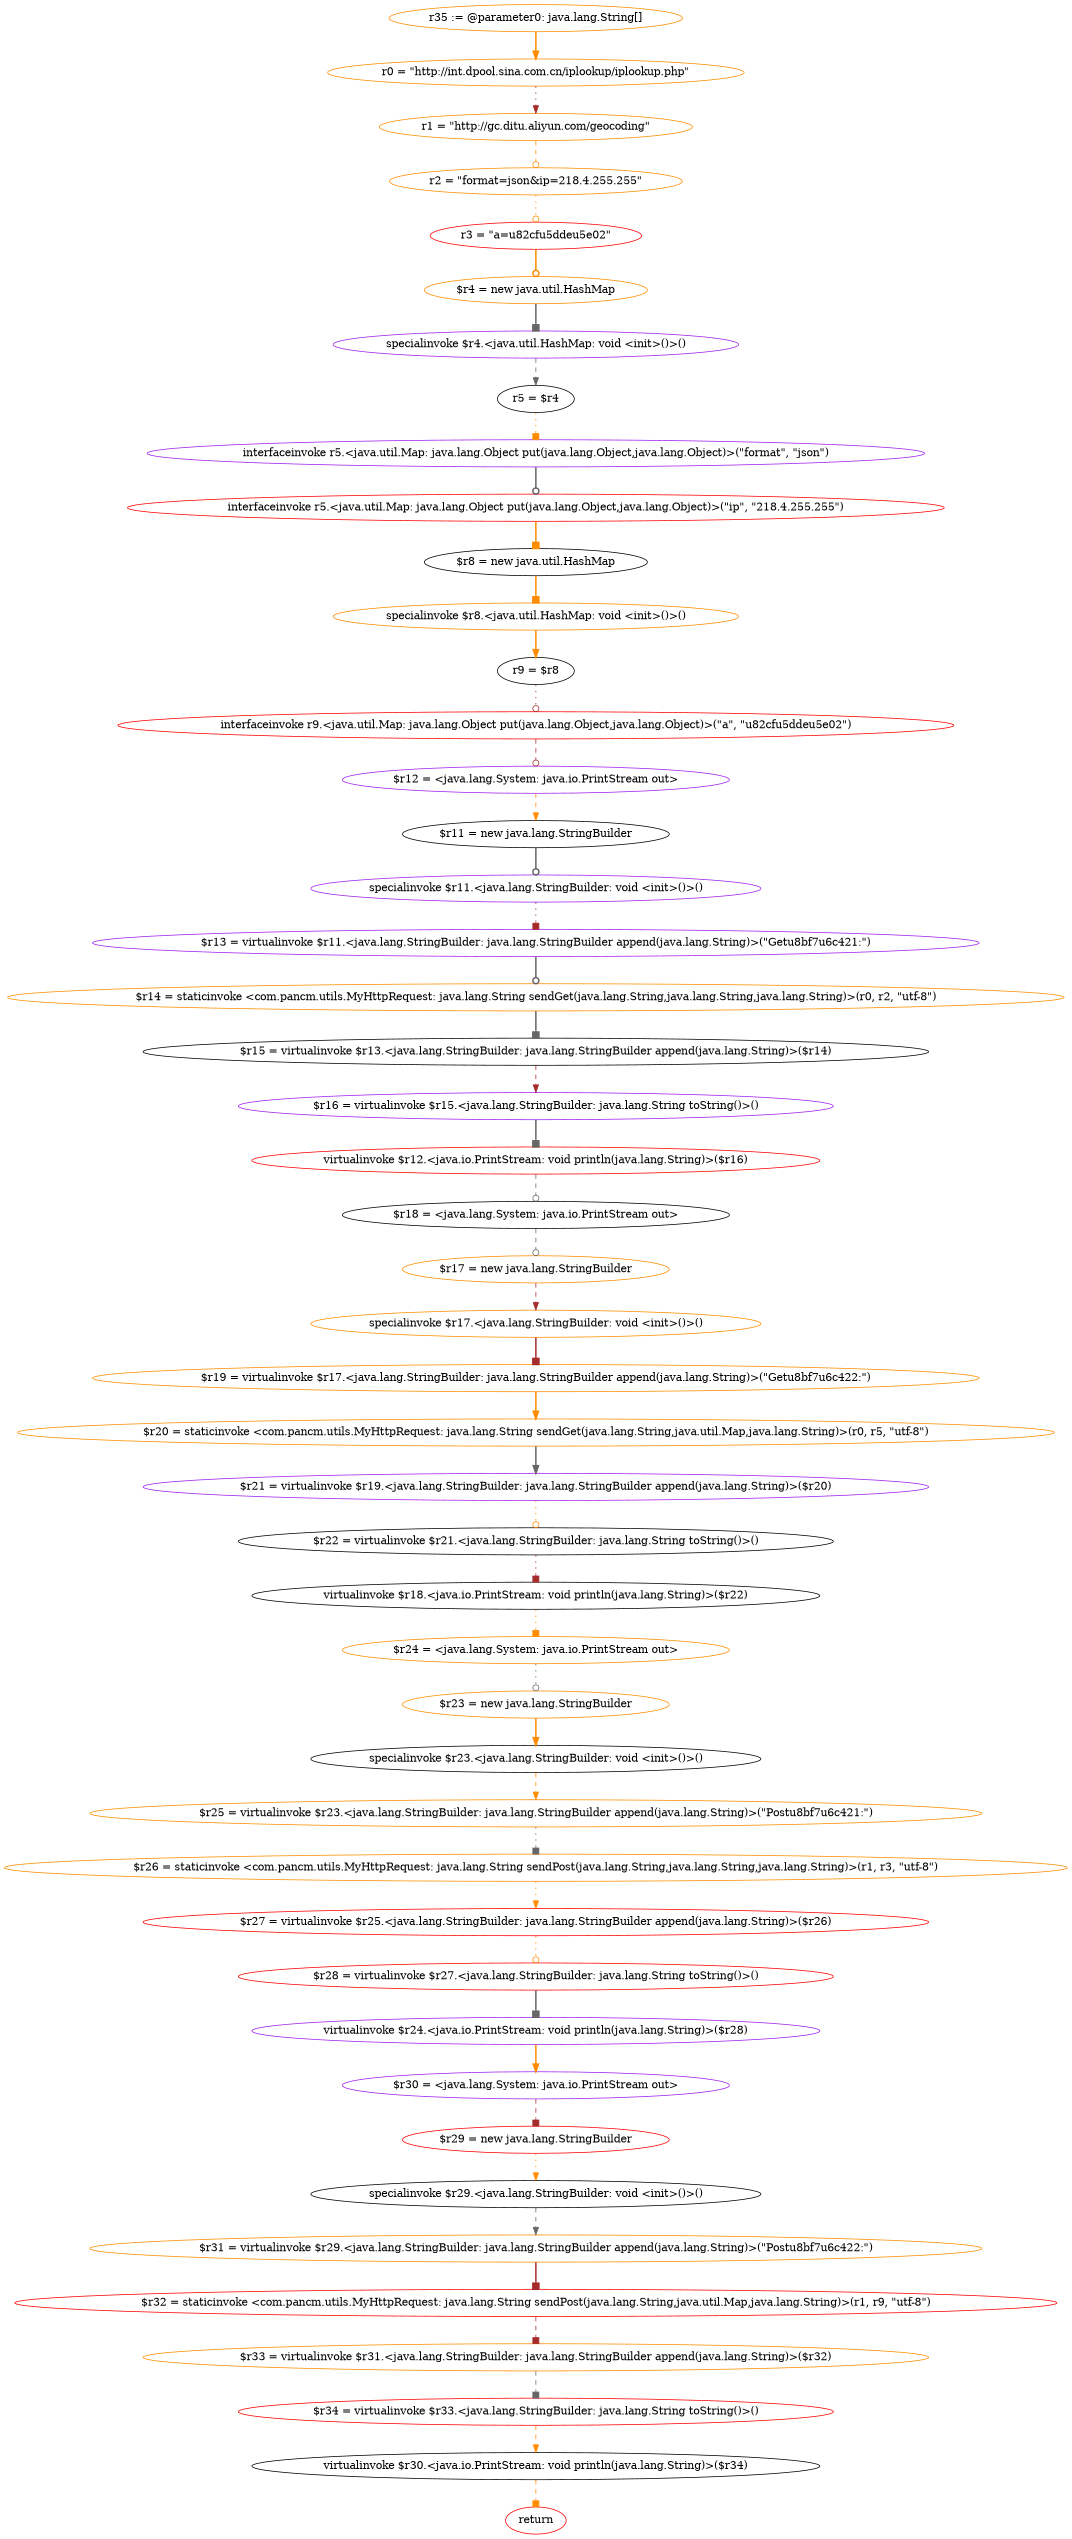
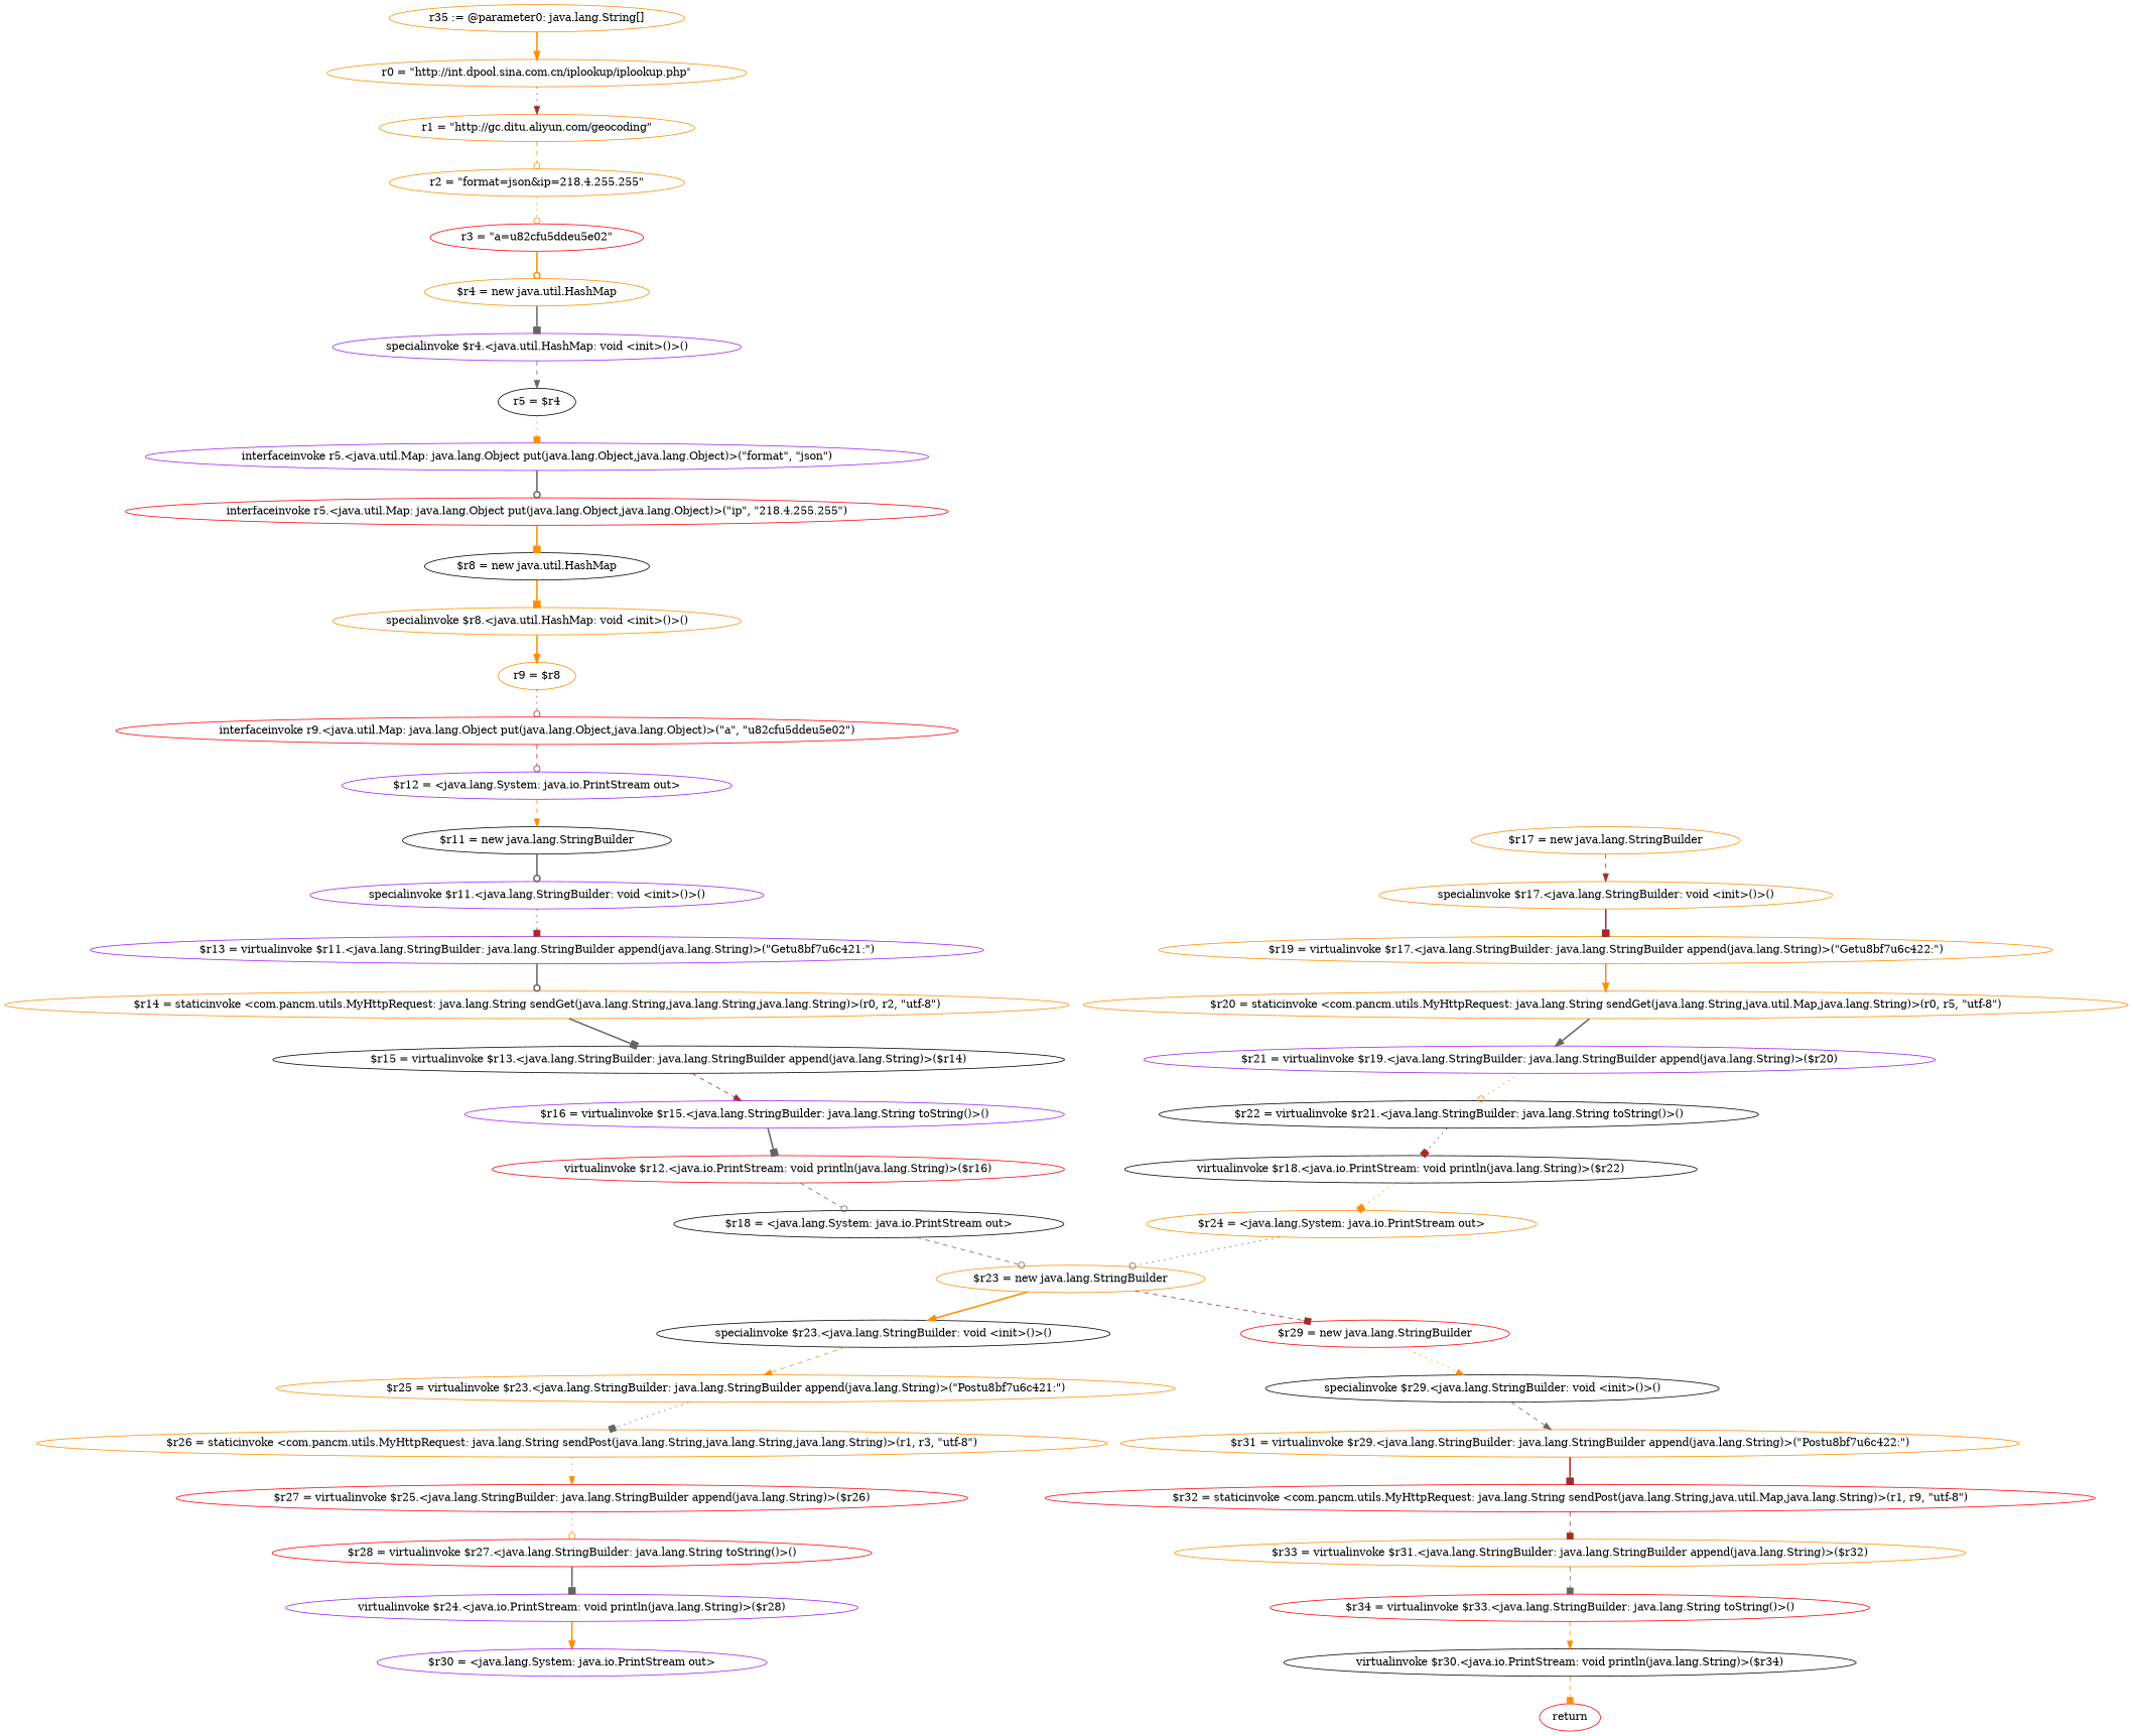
  digraph {
    node [color=darkorange]
    edge [arrowhead=box color=darkorange style=bold]
    "r35 := @parameter0: java.lang.String[]"
    "r0 = \"http://int.dpool.sina.com.cn/iplookup/iplookup.php\""
    "r1 = \"http://gc.ditu.aliyun.com/geocoding\""
    "r2 = \"format=json&ip=218.4.255.255\""
    "r3 = \"a=\u82cf\u5dde\u5e02\"" [color=red]
    "$r4 = new java.util.HashMap"
    "specialinvoke $r4.<java.util.HashMap: void <init>()>()" [color=purple]
    "r5 = $r4" [color=black]
    "interfaceinvoke r5.<java.util.Map: java.lang.Object put(java.lang.Object,java.lang.Object)>(\"format\", \"json\")" [color=purple]
    "interfaceinvoke r5.<java.util.Map: java.lang.Object put(java.lang.Object,java.lang.Object)>(\"ip\", \"218.4.255.255\")" [color=red]
    "$r8 = new java.util.HashMap" [color=black]
    "specialinvoke $r8.<java.util.HashMap: void <init>()>()"
-   "r9 = $r8" [color=black]
+   "r9 = $r8"
    "interfaceinvoke r9.<java.util.Map: java.lang.Object put(java.lang.Object,java.lang.Object)>(\"a\", \"\u82cf\u5dde\u5e02\")" [color=red]
    "$r12 = <java.lang.System: java.io.PrintStream out>" [color=purple]
    "$r11 = new java.lang.StringBuilder" [color=black]
    "specialinvoke $r11.<java.lang.StringBuilder: void <init>()>()" [color=purple]
    "$r13 = virtualinvoke $r11.<java.lang.StringBuilder: java.lang.StringBuilder append(java.lang.String)>(\"Get\u8bf7\u6c421:\")" [color=purple]
    "$r14 = staticinvoke <com.pancm.utils.MyHttpRequest: java.lang.String sendGet(java.lang.String,java.lang.String,java.lang.String)>(r0, r2, \"utf-8\")"
    "$r15 = virtualinvoke $r13.<java.lang.StringBuilder: java.lang.StringBuilder append(java.lang.String)>($r14)" [color=black]
    "$r16 = virtualinvoke $r15.<java.lang.StringBuilder: java.lang.String toString()>()" [color=purple]
    "virtualinvoke $r12.<java.io.PrintStream: void println(java.lang.String)>($r16)" [color=red]
    "$r18 = <java.lang.System: java.io.PrintStream out>" [color=black]
    "$r17 = new java.lang.StringBuilder"
    "specialinvoke $r17.<java.lang.StringBuilder: void <init>()>()"
    "$r19 = virtualinvoke $r17.<java.lang.StringBuilder: java.lang.StringBuilder append(java.lang.String)>(\"Get\u8bf7\u6c422:\")"
    "$r20 = staticinvoke <com.pancm.utils.MyHttpRequest: java.lang.String sendGet(java.lang.String,java.util.Map,java.lang.String)>(r0, r5, \"utf-8\")"
    "$r21 = virtualinvoke $r19.<java.lang.StringBuilder: java.lang.StringBuilder append(java.lang.String)>($r20)" [color=purple]
    "$r22 = virtualinvoke $r21.<java.lang.StringBuilder: java.lang.String toString()>()" [color=black]
    "virtualinvoke $r18.<java.io.PrintStream: void println(java.lang.String)>($r22)" [color=black]
    "$r24 = <java.lang.System: java.io.PrintStream out>"
    "$r23 = new java.lang.StringBuilder"
    "specialinvoke $r23.<java.lang.StringBuilder: void <init>()>()" [color=black]
    "$r25 = virtualinvoke $r23.<java.lang.StringBuilder: java.lang.StringBuilder append(java.lang.String)>(\"Post\u8bf7\u6c421:\")"
    "$r26 = staticinvoke <com.pancm.utils.MyHttpRequest: java.lang.String sendPost(java.lang.String,java.lang.String,java.lang.String)>(r1, r3, \"utf-8\")"
    "$r27 = virtualinvoke $r25.<java.lang.StringBuilder: java.lang.StringBuilder append(java.lang.String)>($r26)" [color=red]
    "$r28 = virtualinvoke $r27.<java.lang.StringBuilder: java.lang.String toString()>()" [color=red]
    "virtualinvoke $r24.<java.io.PrintStream: void println(java.lang.String)>($r28)" [color=purple]
    "$r30 = <java.lang.System: java.io.PrintStream out>" [color=purple]
    "$r29 = new java.lang.StringBuilder" [color=red]
    "specialinvoke $r29.<java.lang.StringBuilder: void <init>()>()" [color=black]
    "$r31 = virtualinvoke $r29.<java.lang.StringBuilder: java.lang.StringBuilder append(java.lang.String)>(\"Post\u8bf7\u6c422:\")"
    "$r32 = staticinvoke <com.pancm.utils.MyHttpRequest: java.lang.String sendPost(java.lang.String,java.util.Map,java.lang.String)>(r1, r9, \"utf-8\")" [color=red]
    "$r33 = virtualinvoke $r31.<java.lang.StringBuilder: java.lang.StringBuilder append(java.lang.String)>($r32)"
    "$r34 = virtualinvoke $r33.<java.lang.StringBuilder: java.lang.String toString()>()" [color=red]
    "virtualinvoke $r30.<java.io.PrintStream: void println(java.lang.String)>($r34)" [color=black]
    return [color=red]
    "r35 := @parameter0: java.lang.String[]" -> "r0 = \"http://int.dpool.sina.com.cn/iplookup/iplookup.php\"" [arrowhead=normal]
    "r0 = \"http://int.dpool.sina.com.cn/iplookup/iplookup.php\"" -> "r1 = \"http://gc.ditu.aliyun.com/geocoding\"" [arrowhead=normal color=brown style=dotted]
    "r1 = \"http://gc.ditu.aliyun.com/geocoding\"" -> "r2 = \"format=json&ip=218.4.255.255\"" [arrowhead=odot style=dashed]
    "r2 = \"format=json&ip=218.4.255.255\"" -> "r3 = \"a=\u82cf\u5dde\u5e02\"" [arrowhead=odot style=dotted]
    "r3 = \"a=\u82cf\u5dde\u5e02\"" -> "$r4 = new java.util.HashMap" [arrowhead=odot]
    "$r4 = new java.util.HashMap" -> "specialinvoke $r4.<java.util.HashMap: void <init>()>()" [color=gray40]
    "specialinvoke $r4.<java.util.HashMap: void <init>()>()" -> "r5 = $r4" [arrowhead=normal color=gray40 style=dashed]
    "r5 = $r4" -> "interfaceinvoke r5.<java.util.Map: java.lang.Object put(java.lang.Object,java.lang.Object)>(\"format\", \"json\")" [style=dotted]
    "interfaceinvoke r5.<java.util.Map: java.lang.Object put(java.lang.Object,java.lang.Object)>(\"format\", \"json\")" -> "interfaceinvoke r5.<java.util.Map: java.lang.Object put(java.lang.Object,java.lang.Object)>(\"ip\", \"218.4.255.255\")" [arrowhead=odot color=gray40]
    "interfaceinvoke r5.<java.util.Map: java.lang.Object put(java.lang.Object,java.lang.Object)>(\"ip\", \"218.4.255.255\")" -> "$r8 = new java.util.HashMap"
    "$r8 = new java.util.HashMap" -> "specialinvoke $r8.<java.util.HashMap: void <init>()>()"
    "specialinvoke $r8.<java.util.HashMap: void <init>()>()" -> "r9 = $r8" [arrowhead=normal]
    "r9 = $r8" -> "interfaceinvoke r9.<java.util.Map: java.lang.Object put(java.lang.Object,java.lang.Object)>(\"a\", \"\u82cf\u5dde\u5e02\")" [arrowhead=odot color=brown style=dotted]
    "interfaceinvoke r9.<java.util.Map: java.lang.Object put(java.lang.Object,java.lang.Object)>(\"a\", \"\u82cf\u5dde\u5e02\")" -> "$r12 = <java.lang.System: java.io.PrintStream out>" [arrowhead=odot color=brown style=dashed]
    "$r12 = <java.lang.System: java.io.PrintStream out>" -> "$r11 = new java.lang.StringBuilder" [arrowhead=normal style=dashed]
    "$r11 = new java.lang.StringBuilder" -> "specialinvoke $r11.<java.lang.StringBuilder: void <init>()>()" [arrowhead=odot color=gray40]
    "specialinvoke $r11.<java.lang.StringBuilder: void <init>()>()" -> "$r13 = virtualinvoke $r11.<java.lang.StringBuilder: java.lang.StringBuilder append(java.lang.String)>(\"Get\u8bf7\u6c421:\")" [color=brown style=dotted]
    "$r13 = virtualinvoke $r11.<java.lang.StringBuilder: java.lang.StringBuilder append(java.lang.String)>(\"Get\u8bf7\u6c421:\")" -> "$r14 = staticinvoke <com.pancm.utils.MyHttpRequest: java.lang.String sendGet(java.lang.String,java.lang.String,java.lang.String)>(r0, r2, \"utf-8\")" [arrowhead=odot color=gray40]
    "$r14 = staticinvoke <com.pancm.utils.MyHttpRequest: java.lang.String sendGet(java.lang.String,java.lang.String,java.lang.String)>(r0, r2, \"utf-8\")" -> "$r15 = virtualinvoke $r13.<java.lang.StringBuilder: java.lang.StringBuilder append(java.lang.String)>($r14)" [color=gray40]
    "$r15 = virtualinvoke $r13.<java.lang.StringBuilder: java.lang.StringBuilder append(java.lang.String)>($r14)" -> "$r16 = virtualinvoke $r15.<java.lang.StringBuilder: java.lang.String toString()>()" [arrowhead=normal color=brown style=dashed]
    "$r16 = virtualinvoke $r15.<java.lang.StringBuilder: java.lang.String toString()>()" -> "virtualinvoke $r12.<java.io.PrintStream: void println(java.lang.String)>($r16)" [color=gray40]
    "virtualinvoke $r12.<java.io.PrintStream: void println(java.lang.String)>($r16)" -> "$r18 = <java.lang.System: java.io.PrintStream out>" [arrowhead=odot color=gray40 style=dashed]
-   "$r18 = <java.lang.System: java.io.PrintStream out>" -> "$r17 = new java.lang.StringBuilder" [arrowhead=odot color=gray40 style=dashed]
+   "$r18 = <java.lang.System: java.io.PrintStream out>" -> "$r23 = new java.lang.StringBuilder" [arrowhead=odot color=gray40 style=dashed]
    "$r17 = new java.lang.StringBuilder" -> "specialinvoke $r17.<java.lang.StringBuilder: void <init>()>()" [arrowhead=normal color=brown style=dashed]
    "specialinvoke $r17.<java.lang.StringBuilder: void <init>()>()" -> "$r19 = virtualinvoke $r17.<java.lang.StringBuilder: java.lang.StringBuilder append(java.lang.String)>(\"Get\u8bf7\u6c422:\")" [color=brown]
    "$r19 = virtualinvoke $r17.<java.lang.StringBuilder: java.lang.StringBuilder append(java.lang.String)>(\"Get\u8bf7\u6c422:\")" -> "$r20 = staticinvoke <com.pancm.utils.MyHttpRequest: java.lang.String sendGet(java.lang.String,java.util.Map,java.lang.String)>(r0, r5, \"utf-8\")" [arrowhead=normal]
    "$r20 = staticinvoke <com.pancm.utils.MyHttpRequest: java.lang.String sendGet(java.lang.String,java.util.Map,java.lang.String)>(r0, r5, \"utf-8\")" -> "$r21 = virtualinvoke $r19.<java.lang.StringBuilder: java.lang.StringBuilder append(java.lang.String)>($r20)" [arrowhead=normal color=gray40]
    "$r21 = virtualinvoke $r19.<java.lang.StringBuilder: java.lang.StringBuilder append(java.lang.String)>($r20)" -> "$r22 = virtualinvoke $r21.<java.lang.StringBuilder: java.lang.String toString()>()" [arrowhead=odot style=dotted]
    "$r22 = virtualinvoke $r21.<java.lang.StringBuilder: java.lang.String toString()>()" -> "virtualinvoke $r18.<java.io.PrintStream: void println(java.lang.String)>($r22)" [color=brown style=dotted]
    "virtualinvoke $r18.<java.io.PrintStream: void println(java.lang.String)>($r22)" -> "$r24 = <java.lang.System: java.io.PrintStream out>" [style=dotted]
    "$r24 = <java.lang.System: java.io.PrintStream out>" -> "$r23 = new java.lang.StringBuilder" [arrowhead=odot color=gray40 style=dotted]
    "$r23 = new java.lang.StringBuilder" -> "specialinvoke $r23.<java.lang.StringBuilder: void <init>()>()" [arrowhead=normal]
    "specialinvoke $r23.<java.lang.StringBuilder: void <init>()>()" -> "$r25 = virtualinvoke $r23.<java.lang.StringBuilder: java.lang.StringBuilder append(java.lang.String)>(\"Post\u8bf7\u6c421:\")" [arrowhead=normal style=dashed]
    "$r25 = virtualinvoke $r23.<java.lang.StringBuilder: java.lang.StringBuilder append(java.lang.String)>(\"Post\u8bf7\u6c421:\")" -> "$r26 = staticinvoke <com.pancm.utils.MyHttpRequest: java.lang.String sendPost(java.lang.String,java.lang.String,java.lang.String)>(r1, r3, \"utf-8\")" [color=gray40 style=dotted]
    "$r26 = staticinvoke <com.pancm.utils.MyHttpRequest: java.lang.String sendPost(java.lang.String,java.lang.String,java.lang.String)>(r1, r3, \"utf-8\")" -> "$r27 = virtualinvoke $r25.<java.lang.StringBuilder: java.lang.StringBuilder append(java.lang.String)>($r26)" [arrowhead=normal style=dotted]
    "$r27 = virtualinvoke $r25.<java.lang.StringBuilder: java.lang.StringBuilder append(java.lang.String)>($r26)" -> "$r28 = virtualinvoke $r27.<java.lang.StringBuilder: java.lang.String toString()>()" [arrowhead=odot style=dotted]
    "$r28 = virtualinvoke $r27.<java.lang.StringBuilder: java.lang.String toString()>()" -> "virtualinvoke $r24.<java.io.PrintStream: void println(java.lang.String)>($r28)" [color=gray40]
    "virtualinvoke $r24.<java.io.PrintStream: void println(java.lang.String)>($r28)" -> "$r30 = <java.lang.System: java.io.PrintStream out>" [arrowhead=normal]
-   "$r30 = <java.lang.System: java.io.PrintStream out>" -> "$r29 = new java.lang.StringBuilder" [color=brown style=dashed]
+   "$r23 = new java.lang.StringBuilder" -> "$r29 = new java.lang.StringBuilder" [color=brown style=dashed]
    "$r29 = new java.lang.StringBuilder" -> "specialinvoke $r29.<java.lang.StringBuilder: void <init>()>()" [arrowhead=normal style=dotted]
    "specialinvoke $r29.<java.lang.StringBuilder: void <init>()>()" -> "$r31 = virtualinvoke $r29.<java.lang.StringBuilder: java.lang.StringBuilder append(java.lang.String)>(\"Post\u8bf7\u6c422:\")" [arrowhead=normal color=gray40 style=dashed]
    "$r31 = virtualinvoke $r29.<java.lang.StringBuilder: java.lang.StringBuilder append(java.lang.String)>(\"Post\u8bf7\u6c422:\")" -> "$r32 = staticinvoke <com.pancm.utils.MyHttpRequest: java.lang.String sendPost(java.lang.String,java.util.Map,java.lang.String)>(r1, r9, \"utf-8\")" [color=brown]
    "$r32 = staticinvoke <com.pancm.utils.MyHttpRequest: java.lang.String sendPost(java.lang.String,java.util.Map,java.lang.String)>(r1, r9, \"utf-8\")" -> "$r33 = virtualinvoke $r31.<java.lang.StringBuilder: java.lang.StringBuilder append(java.lang.String)>($r32)" [color=brown style=dashed]
    "$r33 = virtualinvoke $r31.<java.lang.StringBuilder: java.lang.StringBuilder append(java.lang.String)>($r32)" -> "$r34 = virtualinvoke $r33.<java.lang.StringBuilder: java.lang.String toString()>()" [color=gray40 style=dashed]
    "$r34 = virtualinvoke $r33.<java.lang.StringBuilder: java.lang.String toString()>()" -> "virtualinvoke $r30.<java.io.PrintStream: void println(java.lang.String)>($r34)" [arrowhead=normal style=dashed]
    "virtualinvoke $r30.<java.io.PrintStream: void println(java.lang.String)>($r34)" -> return [style=dashed]
  }
